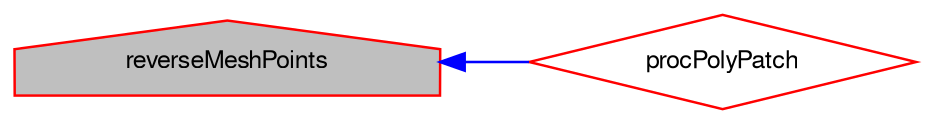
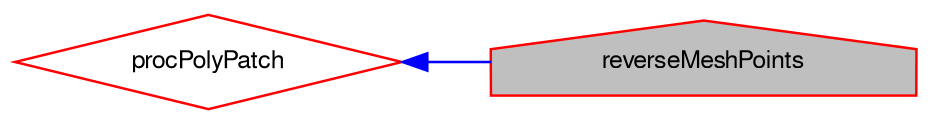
  digraph {
    rankdir=LR
    node [color=red fontname=FreeSans fontsize=10]
    n1 [fillcolor=grey75 fontcolor=black height=0.2 label=reverseMeshPoints shape=house style=filled width=0.4]
    n2 [height=0.2 label=procPolyPatch shape=diamond width=0.4]
-   n1 -> n2 [color=blue dir=back fontname=FreeSans fontsize=10 labelfontname=FreeSans labelfontsize=10 style=solid]
+   n2 -> n1 [color=blue dir=back fontname=FreeSans fontsize=10 labelfontname=FreeSans labelfontsize=10 style=solid]
  }
